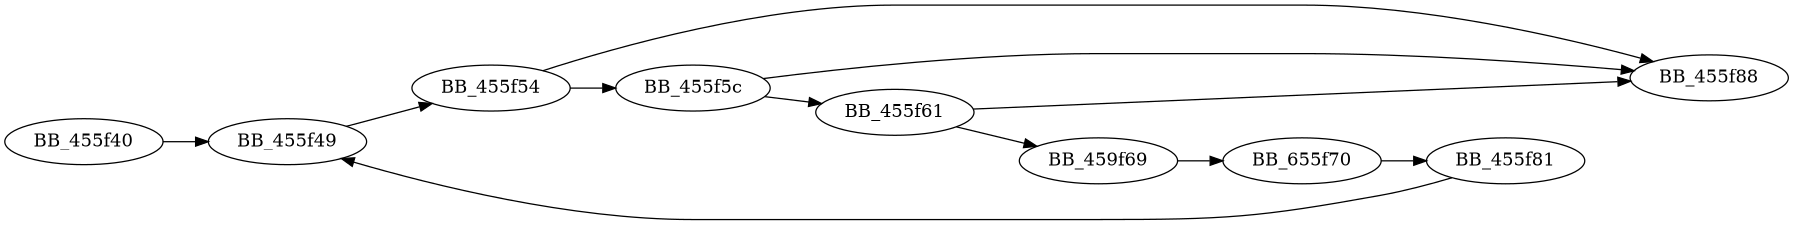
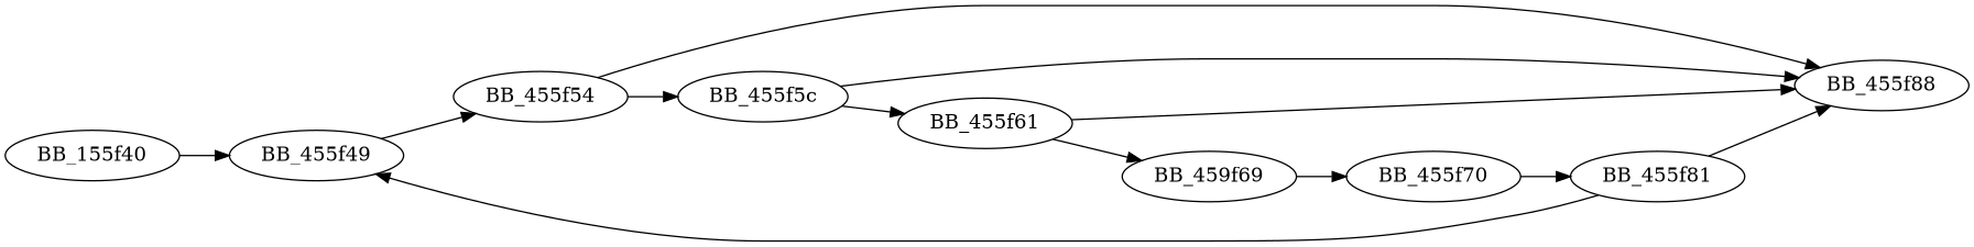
  digraph {
    rankdir=LR
-   BB_455f40
+   BB_455f40 [label=BB_155f40]
    BB_455f49
    BB_455f54
    BB_455f5c
    BB_455f88
    BB_455f61
    n7 [label=BB_459f69]
-   BB_455f70 [label=BB_655f70]
+   BB_455f70
    BB_455f81
    BB_455f40 -> BB_455f49
    BB_455f49 -> BB_455f54
    BB_455f54 -> BB_455f5c
    BB_455f54 -> BB_455f88
    BB_455f5c -> BB_455f88
    BB_455f5c -> BB_455f61
    BB_455f61 -> BB_455f88
    BB_455f61 -> n7
    n7 -> BB_455f70
    BB_455f70 -> BB_455f81
    BB_455f81 -> BB_455f49
+   BB_455f81 -> BB_455f88
  }
